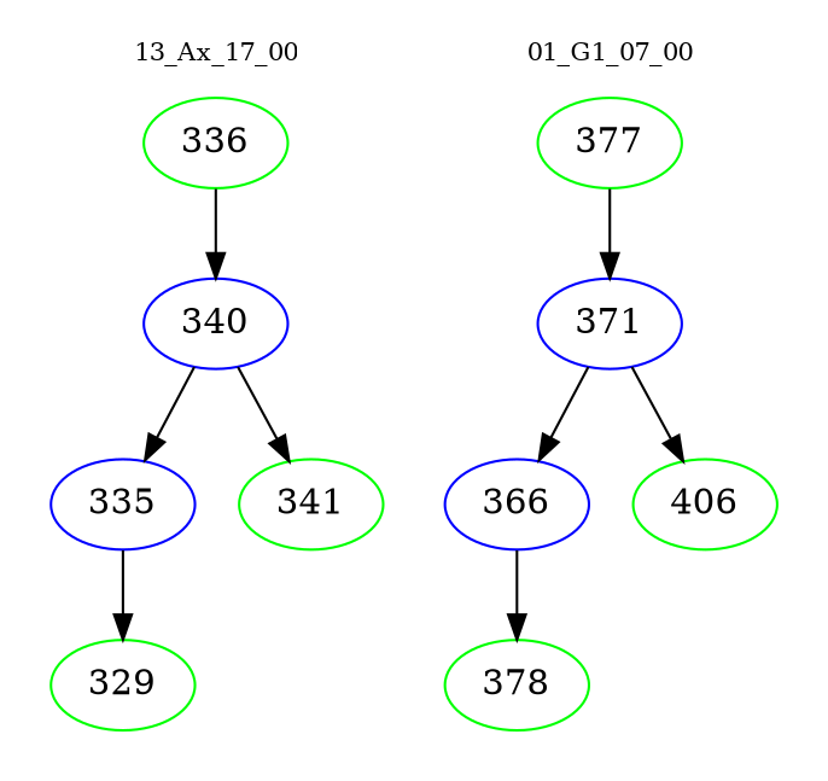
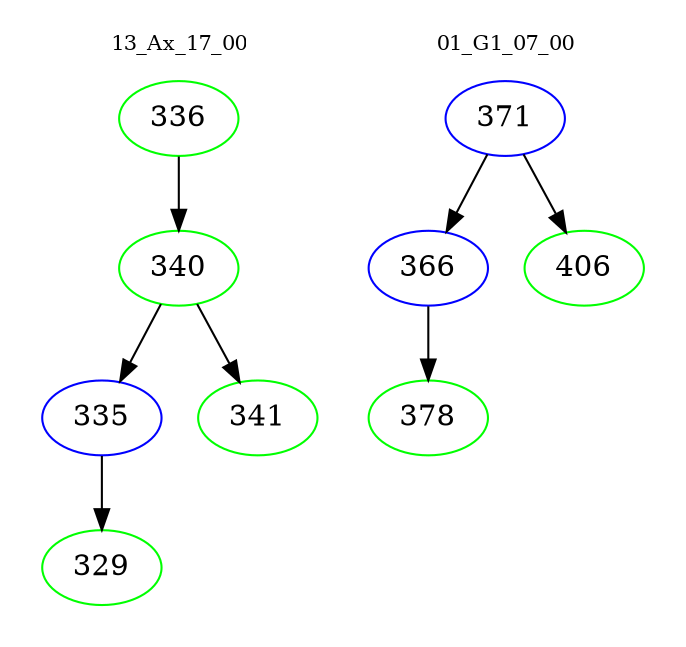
  digraph {
    node [color=green]
    edge [color=black]
    n1 [label=336]
-   n2 [color=blue label=340]
+   n2 [label=340]
    n3 [color=blue label=335]
    n4 [label=341]
    n5 [label=329]
-   n6 [label=377]
    n7 [color=blue label=371]
    n8 [color=blue label=366]
    n9 [label=406]
    n10 [label=378]
    subgraph cluster_1 {
      color=white
      fontsize=10
      label="13_Ax_17_00"
      n1
      n2
      n3
      n4
      n5
    }
    subgraph cluster_2 {
      color=white
      fontsize=10
      label="01_G1_07_00"
-     n6
      n7
      n8
      n9
      n10
    }
    n1 -> n2
    n2 -> n3
    n2 -> n4
    n3 -> n5
-   n6 -> n7
    n7 -> n8
    n7 -> n9
    n8 -> n10
  }
